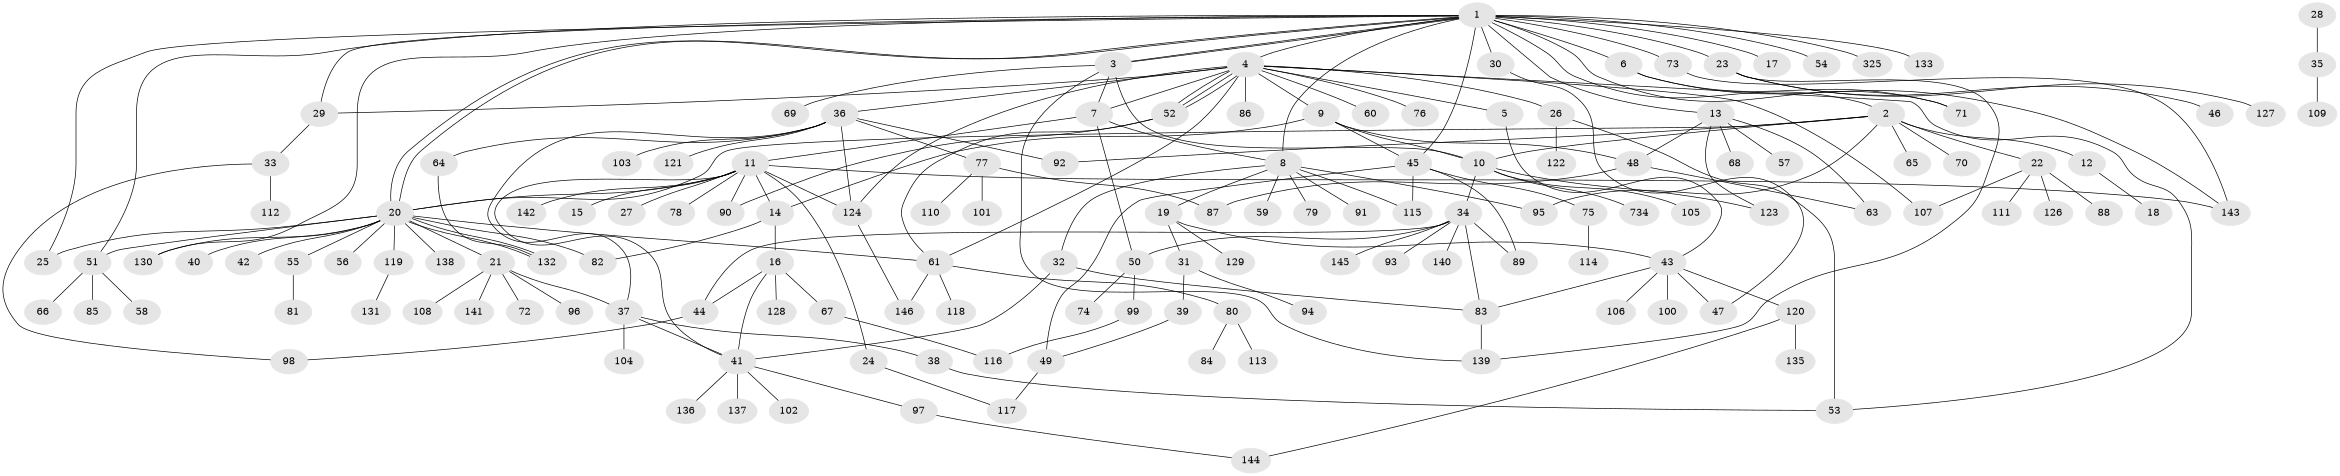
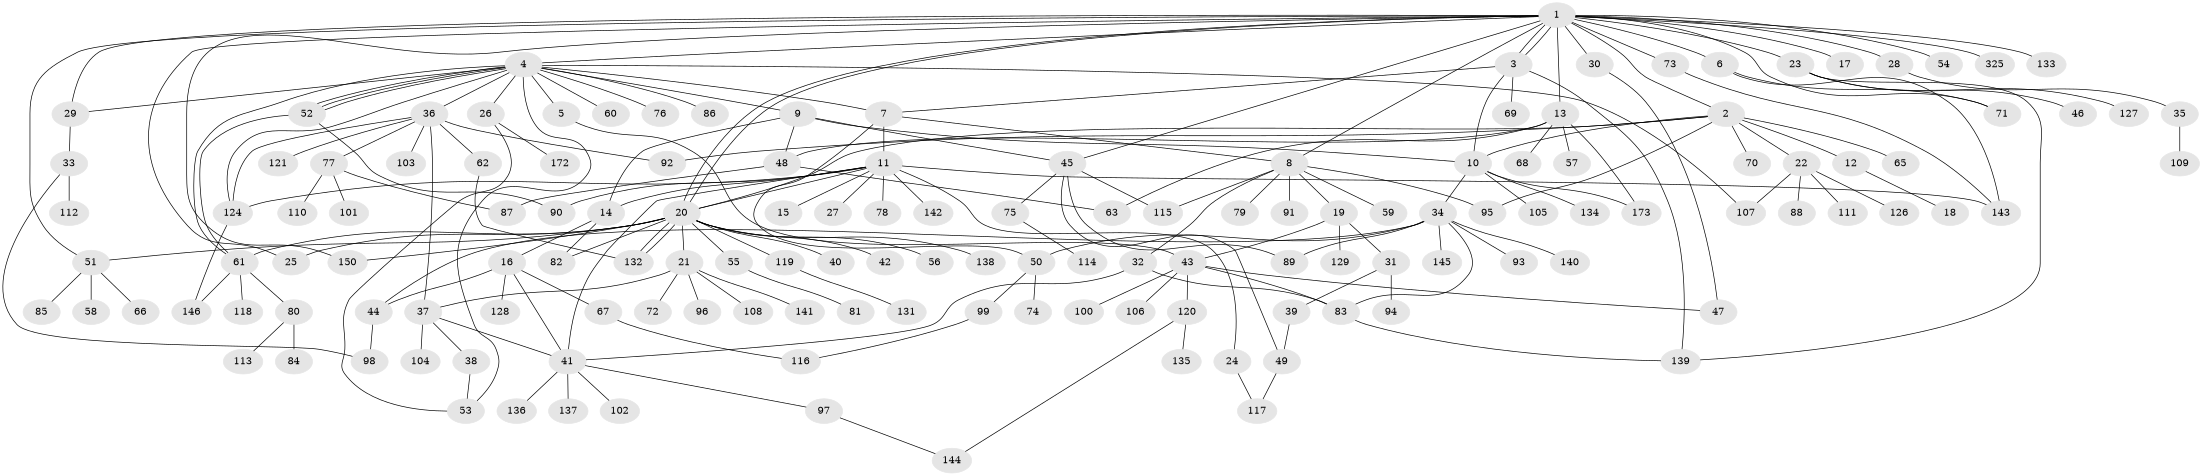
  graph {
    node [color=gray90 style=filled]
    1
    2
    3
    4
    6
    8
    13
    17
    20
    23
    25
    28
    29
    30
    45
    51
    54
    71
    73
    n20 [label=325]
-   130
+   130 [label=150]
    133
    10
    12
    22
    65
    70
    92
    95
    7
    69
    139
    5
    9
    26
    36
    52
    53
    60
    61
    76
    86
    107
    124
    143
    19
    32
    59
    79
    91
    115
    48
-   123
+   123 [label=173]
    57
    63
    68
    82
    21
    40
    42
    55
    56
    119
    132
    138
    46
    127
    35
    33
    47
    89
    49
    75
    58
    66
    85
    34
    105
-   134 [label=734]
+   134
    18
    88
    111
    126
    11
    50
    43
    14
-   122
+   122 [label=172]
    37
-   62 [label=64]
+   62
    77
    103
    121
    90
    80
    118
    146
    83
    100
    106
    120
    15
    24
    27
    41
    78
    142
    74
    99
    31
    129
    16
    87
    44
    93
    140
    145
    117
    97
    102
    136
    137
    67
    128
    98
    116
    39
    94
    72
    96
    108
    141
    81
    131
    38
    104
    109
    112
    101
    110
    144
    135
    114
    84
    113
    1 -- 2
    1 -- 3
    1 -- 3
    1 -- 4
    1 -- 6
    1 -- 8
    1 -- 13
    1 -- 17
    1 -- 20
    1 -- 20
    1 -- 23
    1 -- 25
+   1 -- 28
    1 -- 29
    1 -- 30
    1 -- 45
    1 -- 51
    1 -- 54
    1 -- 71
    1 -- 73
    1 -- n20
    1 -- 130
    1 -- 133
    2 -- 20
    2 -- 10
    2 -- 12
    2 -- 22
    2 -- 65
    2 -- 70
    2 -- 92
    2 -- 95
    3 -- 10
    3 -- 7
    3 -- 69
    3 -- 139
    4 -- 29
    4 -- 7
    4 -- 5
    4 -- 9
    4 -- 26
    4 -- 36
    4 -- 52
    4 -- 52
    4 -- 52
    4 -- 53
    4 -- 60
    4 -- 61
    4 -- 76
    4 -- 86
    4 -- 107
    4 -- 124
    6 -- 71
    6 -- 143
    8 -- 95
    8 -- 19
    8 -- 32
    8 -- 59
    8 -- 79
    8 -- 91
    8 -- 115
    13 -- 48
    13 -- 123
    13 -- 57
    13 -- 63
    13 -- 68
    20 -- 25
    20 -- 51
    20 -- 130
    20 -- 61
    20 -- 82
    20 -- 21
    20 -- 40
    20 -- 42
    20 -- 55
    20 -- 56
    20 -- 119
    20 -- 132
    20 -- 132
    20 -- 138
    23 -- 139
    23 -- 46
    23 -- 127
    28 -- 35
    29 -- 33
    30 -- 47
    45 -- 115
    45 -- 89
    45 -- 49
    45 -- 75
    51 -- 58
    51 -- 66
    51 -- 85
    73 -- 143
    10 -- 123
    10 -- 34
    10 -- 105
    10 -- 134
    12 -- 18
    22 -- 107
    22 -- 88
    22 -- 111
    22 -- 126
    7 -- 8
    7 -- 11
    7 -- 50
    5 -- 43
    9 -- 45
    9 -- 10
    9 -- 48
    9 -- 14
    26 -- 53
    26 -- 122
    36 -- 92
    36 -- 124
    36 -- 37
    36 -- 62
    36 -- 77
    36 -- 103
    36 -- 121
    52 -- 61
    52 -- 90
    61 -- 80
    61 -- 118
    61 -- 146
    124 -- 146
    19 -- 43
    19 -- 31
    19 -- 129
    32 -- 83
    32 -- 41
    48 -- 63
    48 -- 87
    21 -- 37
    21 -- 72
    21 -- 96
    21 -- 108
    21 -- 141
    55 -- 81
    119 -- 131
    35 -- 109
    33 -- 98
    33 -- 112
    49 -- 117
    75 -- 114
    34 -- 89
    34 -- 50
    34 -- 83
    34 -- 44
    34 -- 93
    34 -- 140
    34 -- 145
    11 -- 20
    11 -- 124
    11 -- 143
    11 -- 14
    11 -- 90
    11 -- 15
    11 -- 24
    11 -- 27
    11 -- 41
    11 -- 78
    11 -- 142
    50 -- 74
    50 -- 99
    43 -- 47
    43 -- 83
    43 -- 100
    43 -- 106
    43 -- 120
    14 -- 82
    14 -- 16
    37 -- 41
    37 -- 38
    37 -- 104
    62 -- 132
    77 -- 87
    77 -- 101
    77 -- 110
    80 -- 84
    80 -- 113
    83 -- 139
    120 -- 144
    120 -- 135
    24 -- 117
    41 -- 97
    41 -- 102
    41 -- 136
    41 -- 137
    99 -- 116
    31 -- 39
    31 -- 94
    16 -- 41
    16 -- 44
    16 -- 67
    16 -- 128
    44 -- 98
    97 -- 144
    67 -- 116
    39 -- 49
    38 -- 53
  }
